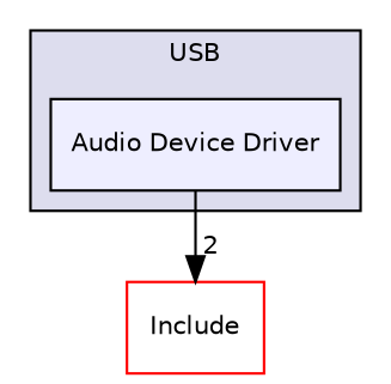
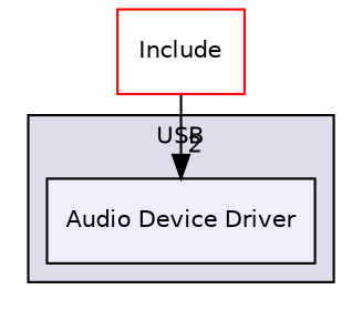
  digraph {
    compound=true
    node [fontname=Helvetica fontsize=10 shape=box style=filled]
    n1 [fillcolor="#eeeeff" label="Audio Device Driver" pencolor=black]
    n2 [color=red fillcolor=white label=Include]
    subgraph cluster_1 {
      bgcolor="#ddddee"
      fontname=Helvetica
      fontsize=10
      label=USB
      pencolor=black
      n1
    }
-   n1 -> n2 [headlabel=2 labeldistance=1.5 labelfontname=Helvetica labelfontsize=10]
+   n2 -> n1 [headlabel=2 labeldistance=1.5 labelfontname=Helvetica labelfontsize=10]
  }
